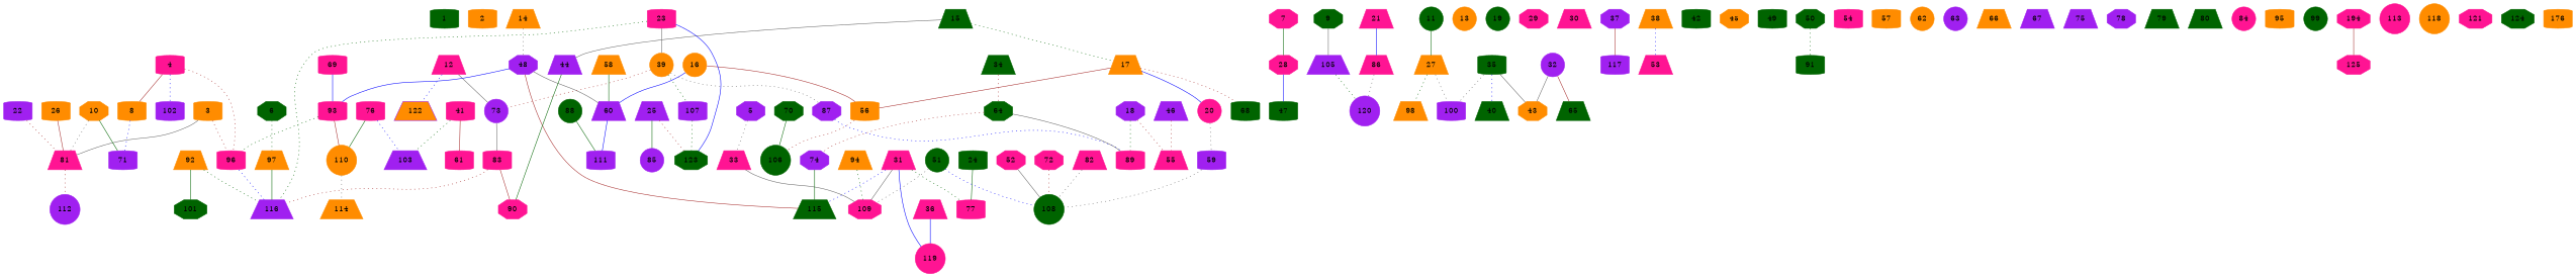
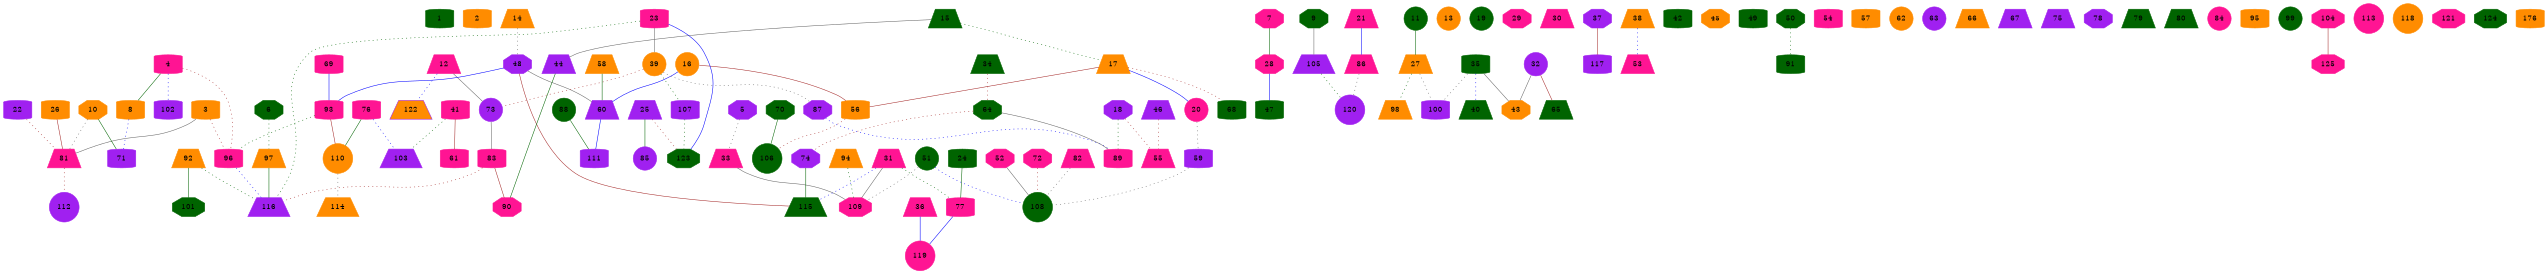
  graph {
    node [color=deeppink shape=trapezium style=filled]
    edge [color=darkgreen style=dotted]
    1 [color=darkgreen shape=cylinder]
    2 [color=darkorange shape=cylinder]
    3 [color=darkorange shape=cylinder]
    81
    96 [shape=cylinder]
    112 [color=purple shape=circle]
    116 [color=purple]
    4 [shape=cylinder]
    8 [color=darkorange shape=cylinder]
    102 [color=purple shape=cylinder]
    71 [color=purple shape=cylinder]
    5 [color=purple shape=octagon]
    33
    109 [shape=octagon]
    6 [color=darkgreen shape=octagon]
    97 [color=darkorange]
    7 [shape=octagon]
    28 [shape=octagon]
    47 [color=darkgreen shape=cylinder]
    9 [color=darkgreen shape=octagon]
    105 [color=purple]
    120 [color=purple shape=circle]
    10 [color=darkorange shape=octagon]
    11 [color=darkgreen shape=circle]
    27 [color=darkorange]
    98 [color=darkorange]
    100 [color=purple shape=cylinder]
    73 [color=purple shape=circle]
    12
    122 [color=purple fillcolor=darkorange]
    41 [shape=cylinder]
    61 [shape=cylinder]
    103 [color=purple]
    83 [shape=cylinder]
    13 [color=darkorange shape=circle]
    14 [color=darkorange]
    48 [color=purple shape=octagon]
    60 [color=purple]
    115 [color=darkgreen]
    93 [shape=cylinder]
    15 [color=darkgreen]
    17 [color=darkorange]
    44 [color=purple]
    56 [color=darkorange shape=cylinder]
    20 [shape=circle]
    68 [color=darkgreen shape=cylinder]
    90 [shape=octagon]
    16 [color=darkorange shape=circle]
    106 [color=darkgreen shape=circle]
    111 [color=purple shape=cylinder]
    59 [color=purple shape=cylinder]
    18 [color=purple shape=octagon]
    55
    89 [shape=cylinder]
    19 [color=darkgreen shape=circle]
    108 [color=darkgreen shape=circle]
    21
    86
    22 [color=purple shape=cylinder]
    23 [shape=cylinder]
    39 [color=darkorange shape=circle]
    123 [color=darkgreen shape=octagon]
    87 [color=purple shape=octagon]
    107 [color=purple shape=cylinder]
    24 [color=darkgreen shape=cylinder]
    77 [shape=cylinder]
    25 [color=purple]
    85 [color=purple shape=circle]
    26 [color=darkorange shape=cylinder]
    29 [shape=octagon]
    30
    31
    119 [shape=circle]
    32 [color=purple shape=circle]
    43 [color=darkorange shape=octagon]
    65 [color=darkgreen]
    34 [color=darkgreen]
    64 [color=darkgreen shape=octagon]
    74 [color=purple shape=octagon]
    35 [color=darkgreen shape=cylinder]
    40 [color=darkgreen]
    36
    37 [color=purple shape=octagon]
    117 [color=purple shape=cylinder]
    38 [color=darkorange]
    53
    42 [color=darkgreen shape=cylinder]
    45 [color=darkorange shape=octagon]
    46 [color=purple]
    110 [color=darkorange shape=circle]
    49 [color=darkgreen shape=cylinder]
    50 [color=darkgreen shape=octagon]
    91 [color=darkgreen shape=cylinder]
    51 [color=darkgreen shape=circle]
    52 [shape=octagon]
    54 [shape=cylinder]
    57 [color=darkorange shape=cylinder]
    58 [color=darkorange]
    62 [color=darkorange shape=circle]
    63 [color=purple shape=circle]
    66 [color=darkorange]
    67 [color=purple]
    69 [shape=cylinder]
    70 [color=darkgreen shape=octagon]
    72 [shape=octagon]
    75 [color=purple]
    76 [shape=cylinder]
    114 [color=darkorange]
    78 [color=purple shape=octagon]
    79 [color=darkgreen]
    80 [color=darkgreen]
    82
    84 [shape=circle]
    88 [color=darkgreen shape=circle]
    92 [color=darkorange]
    101 [color=darkgreen shape=octagon]
    94 [color=darkorange]
    95 [color=darkorange shape=cylinder]
    99 [color=darkgreen shape=circle]
-   104 [shape=octagon label=194]
+   104 [shape=octagon]
    125 [shape=octagon]
    113 [shape=circle]
    118 [color=darkorange shape=circle]
    121 [shape=octagon]
    124 [color=darkgreen shape=octagon]
    n126 [color=darkorange label=176 shape=cylinder]
    3 -- 81 [color=gray40 style=solid]
    3 -- 96 [color=brown]
    81 -- 112 [color=brown]
    96 -- 116 [color=blue]
    4 -- 96 [color=brown]
-   4 -- 8 [color=brown style=solid]
+   4 -- 8 [style=solid]
    4 -- 102 [color=blue]
    8 -- 71 [color=blue]
    5 -- 33 [color=gray40]
    33 -- 109 [color=gray40 style=solid]
    6 -- 97
    97 -- 116 [style=solid]
    7 -- 28 [style=solid]
    28 -- 47 [color=blue style=solid]
    9 -- 105 [color=gray40 style=solid]
    105 -- 120
    10 -- 81 [color=gray40]
    10 -- 71 [style=solid]
    11 -- 27 [style=solid]
    27 -- 98
    27 -- 100 [color=gray40]
    73 -- 83 [color=gray40 style=solid]
    12 -- 73 [color=gray40 style=solid]
    12 -- 122 [color=blue]
    41 -- 61 [color=brown style=solid]
    41 -- 103
    83 -- 116 [color=brown]
    83 -- 90 [color=brown style=solid]
    14 -- 48 [color=gray40]
    48 -- 60 [color=gray40 style=solid]
    48 -- 115 [color=brown style=solid]
    48 -- 93 [color=blue style=solid]
    60 -- 111 [color=blue style=solid]
    93 -- 96
    93 -- 110 [color=brown style=solid]
    15 -- 17
    15 -- 44 [color=gray40 style=solid]
    17 -- 56 [color=brown style=solid]
    17 -- 20 [color=blue style=solid]
    17 -- 68 [color=brown]
    44 -- 90 [style=solid]
    56 -- 106 [color=brown]
    20 -- 59 [color=gray40]
    16 -- 60 [color=blue style=solid]
    16 -- 56 [color=brown style=solid]
    59 -- 108 [color=gray40]
    18 -- 55 [color=brown]
    18 -- 89
    21 -- 86 [color=blue style=solid]
    86 -- 120 [color=gray40]
    22 -- 81 [color=brown]
    23 -- 116
    23 -- 39 [color=gray40 style=solid]
    23 -- 123 [color=blue style=solid]
    39 -- 73 [color=brown]
    39 -- 87 [color=gray40]
    39 -- 107
    87 -- 89 [color=blue]
    107 -- 123
    24 -- 77 [style=solid]
    25 -- 123 [color=brown]
    25 -- 85 [style=solid]
    26 -- 81 [color=brown style=solid]
    31 -- 109 [color=gray40 style=solid]
    31 -- 115 [color=blue]
    31 -- 77
-   31 -- 119 [color=blue style=solid]
+   77 -- 119 [color=blue style=solid]
    32 -- 43 [color=gray40 style=solid]
    32 -- 65 [color=brown style=solid]
    34 -- 64 [color=brown]
    64 -- 89 [color=gray40 style=solid]
    64 -- 74 [color=brown]
    74 -- 115 [style=solid]
    35 -- 100 [color=gray40]
    35 -- 43 [color=gray40 style=solid]
    35 -- 40 [color=blue]
    36 -- 119 [color=blue style=solid]
    37 -- 117 [color=brown style=solid]
    38 -- 53 [color=blue]
    46 -- 55 [color=brown]
    110 -- 114 [color=gray40]
    50 -- 91
    51 -- 109 [color=gray40]
    51 -- 108 [color=blue]
    52 -- 108 [color=gray40 style=solid]
    58 -- 60 [style=solid]
    69 -- 93 [color=blue style=solid]
    70 -- 106 [style=solid]
    72 -- 108 [color=brown]
    76 -- 103 [color=blue]
    76 -- 110 [style=solid]
    82 -- 108 [color=gray40]
    88 -- 111 [style=solid]
    92 -- 116
    92 -- 101 [style=solid]
    94 -- 109
    104 -- 125 [color=brown style=solid]
  }
